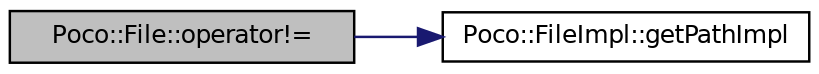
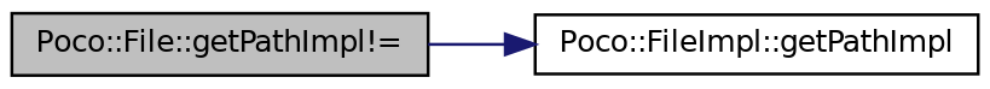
  digraph {
    rankdir=LR
    node [color=black fontname=Helvetica fontsize=10 shape=record style=filled]
-   n1 [fillcolor=grey75 fontcolor=black height=0.2 label="Poco::File::operator!=" width=0.4]
+   n1 [fillcolor=grey75 fontcolor=black height=0.2 label="Poco::File::getPathImpl!=" width=0.4]
    n2 [fillcolor=white height=0.2 label="Poco::FileImpl::getPathImpl" width=0.4]
    n1 -> n2 [color=midnightblue fontname=Helvetica fontsize=10 labelfontname=Helvetica labelfontsize=10 style=solid]
  }
